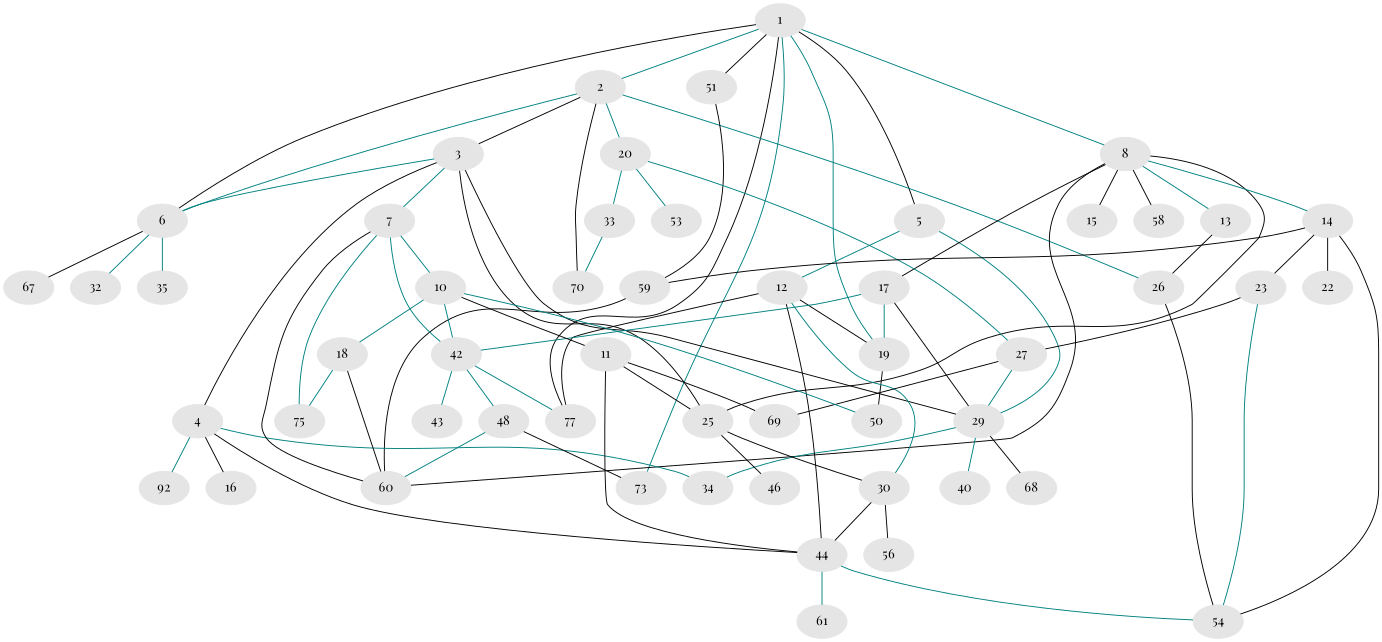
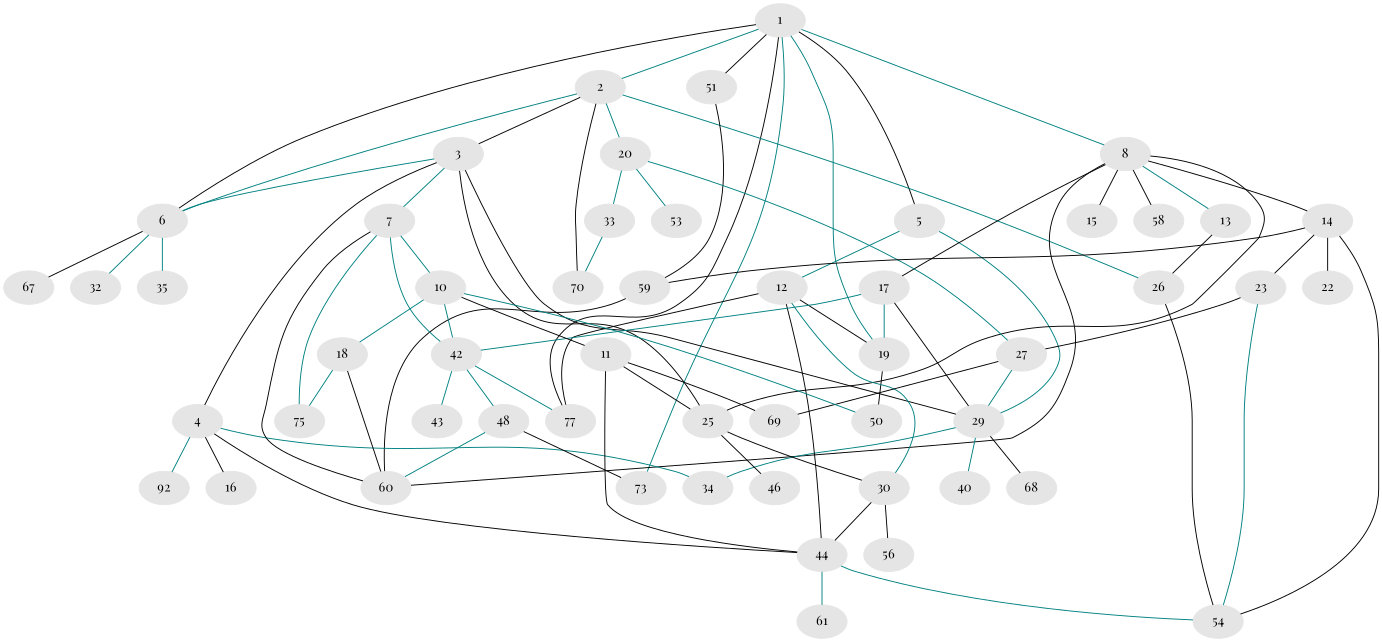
  graph {
    fontname="Playfair Display"
    node [color=gray90 fontname="Playfair Display" style=filled]
    edge [color=black fontname="Playfair Display"]
    1 [super="+63"]
    2 [super="+47"]
    5
    6 [super="+74"]
    8 [super="+9"]
    19 [super="+57"]
    51
    73
    77
    3
    20 [super="+21"]
    26 [super="+79"]
    70
    29 [super="+36"]
    12 [super="+28"]
    32
    35
    67
    25 [super="+38"]
    60 [super="+66"]
    13
    14 [super="+24"]
    15
    17 [super="+78"]
    58
    50
    59 [super="+62"]
    4 [super="+64"]
    7 [super="+49"]
    27 [super="+55"]
    33 [super="+41"]
    53
    54 [super="+76"]
    16 [super="+52"]
    34
    44 [super="+71"]
    n37 [label=92]
    10 [super="+31"]
    42 [super="+45"]
    75
    30 [super="+37"]
    46
    40
    68
    61
    11 [super="+80"]
    18 [super="+39"]
    43
    48 [super="+65"]
    22
    23
    69
    56
    1 -- 2 [color=teal]
    1 -- 5
    1 -- 6
    1 -- 8 [color=teal]
    1 -- 19 [color=teal]
    1 -- 51
    1 -- 73 [color=teal]
    1 -- 77
    2 -- 6 [color=teal]
    2 -- 3
    2 -- 20 [color=teal]
    2 -- 26 [color=teal]
    2 -- 70
    5 -- 29 [color=teal]
    5 -- 12 [color=teal]
    6 -- 32 [color=teal]
    6 -- 35 [color=teal]
    6 -- 67
    8 -- 25
    8 -- 60
    8 -- 13 [color=teal]
-   8 -- 14 [color=teal]
+   8 -- 14
    8 -- 15
    8 -- 17
    8 -- 58
    19 -- 50
    51 -- 59
    3 -- 6 [color=teal]
    3 -- 29
    3 -- 25
    3 -- 4
    3 -- 7 [color=teal]
    20 -- 27 [color=teal]
    20 -- 33 [color=teal]
    20 -- 53 [color=teal]
    26 -- 54
    29 -- 34 [color=teal]
    29 -- 40 [color=teal]
    29 -- 68
    12 -- 19
    12 -- 77
    12 -- 44
    12 -- 30 [color=teal]
    25 -- 30
    25 -- 46
    13 -- 26
    14 -- 59
    14 -- 54
    14 -- 22
    14 -- 23
    17 -- 19 [color=teal]
    17 -- 29
    17 -- 42 [color=teal]
    59 -- 60
    4 -- 16
    4 -- 34 [color=teal]
    4 -- 44
    4 -- n37 [color=teal]
    7 -- 60
    7 -- 10 [color=teal]
    7 -- 42 [color=teal]
    7 -- 75 [color=teal]
    27 -- 29 [color=teal]
    27 -- 69
    33 -- 70 [color=teal]
    44 -- 54 [color=teal]
    44 -- 61 [color=teal]
    10 -- 50 [color=teal]
    10 -- 42 [color=teal]
    10 -- 11
    10 -- 18 [color=teal]
    42 -- 77 [color=teal]
    42 -- 43 [color=teal]
    42 -- 48 [color=teal]
    30 -- 44
    30 -- 56
    11 -- 25
    11 -- 44
    11 -- 69
    18 -- 60
    18 -- 75 [color=teal]
    48 -- 73
    48 -- 60 [color=teal]
    23 -- 27
    23 -- 54 [color=teal]
  }
